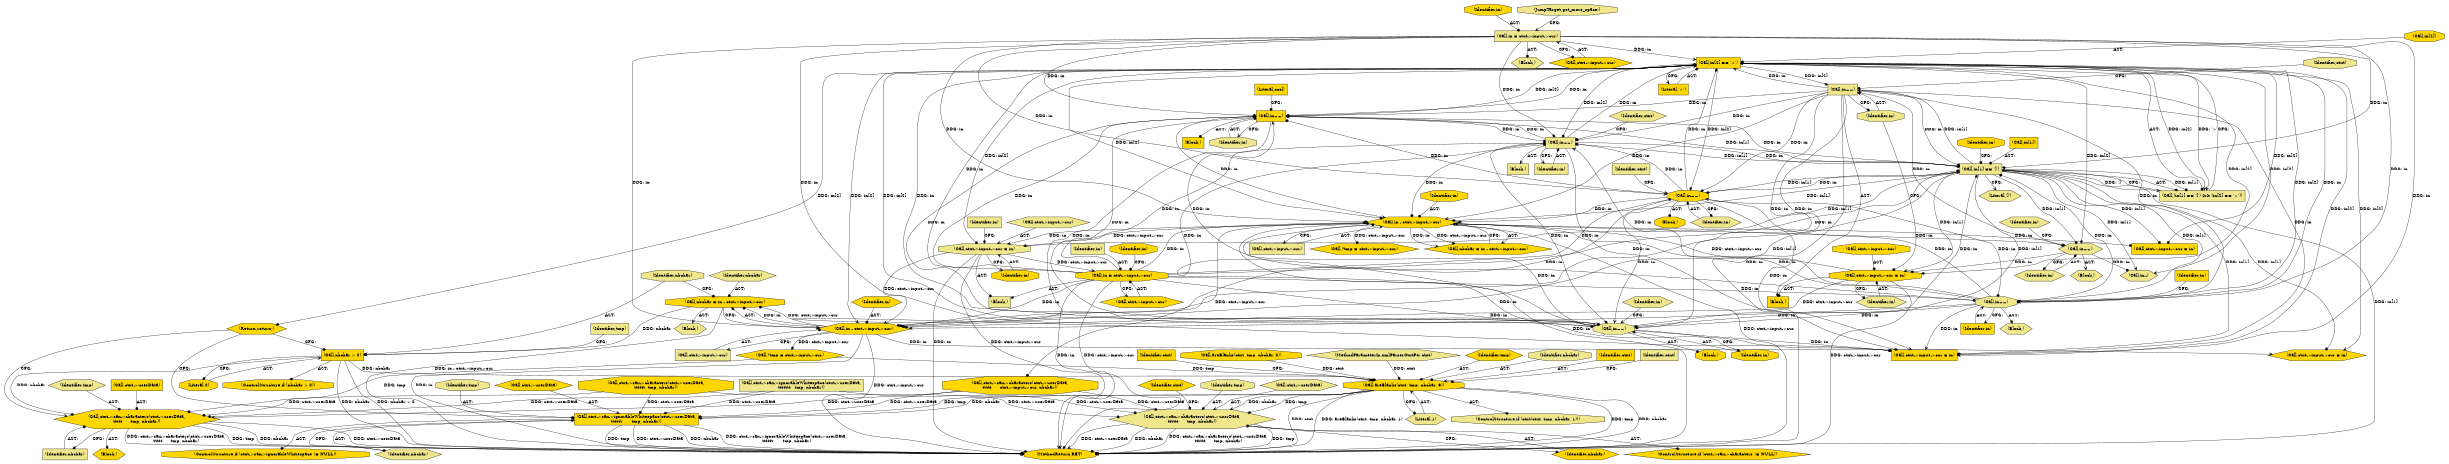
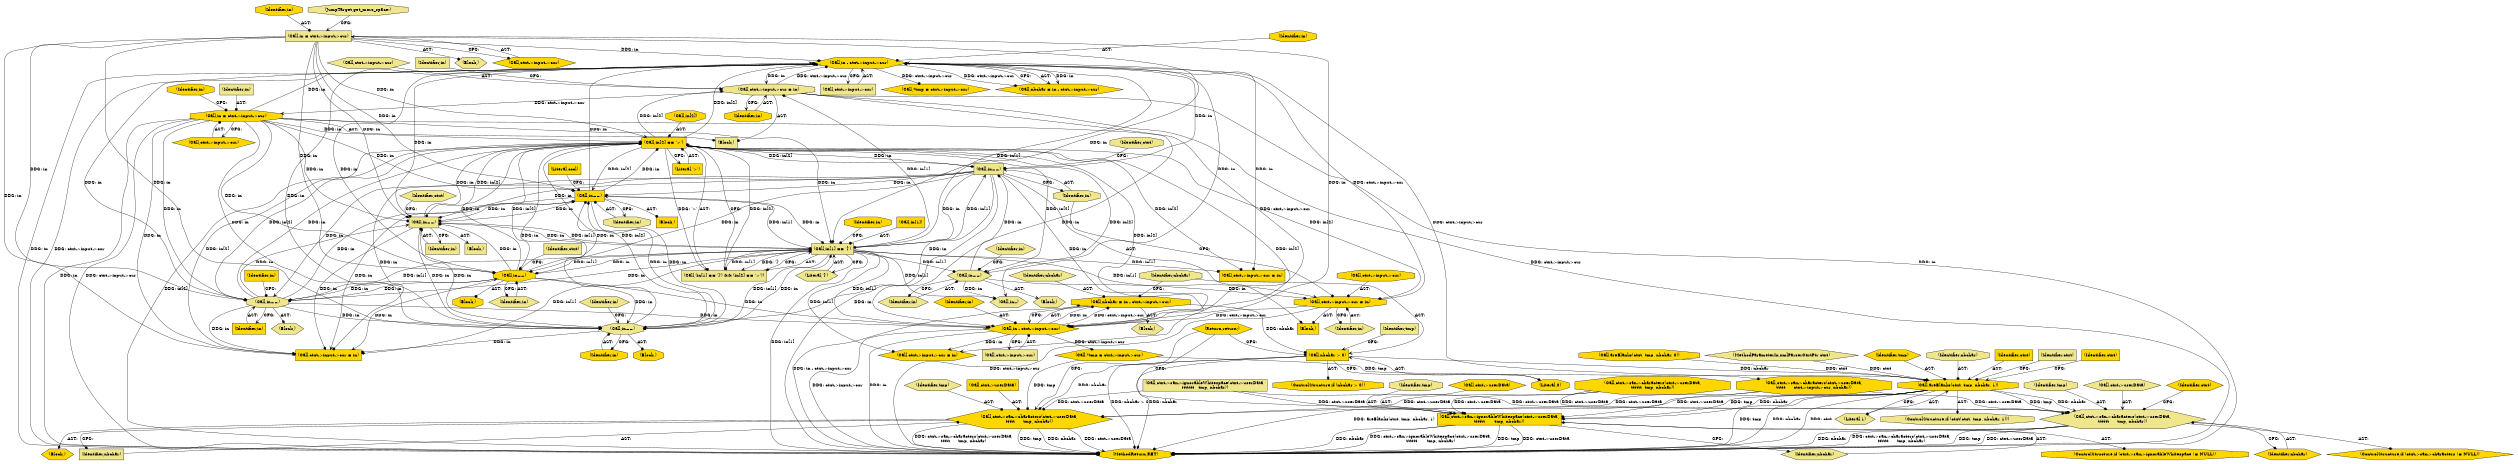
  digraph {
    node [fillcolor=gold shape=hexagon style=filled]
    edge [arrowhead=dot]
    n1 [label="(Call,nbchar = in - ctxt->input->cur)" shape=octagon]
    n2 [label="(Call,in - ctxt->input->cur)"]
    n3 [label="(Call,nbchar > 0)" shape=box]
    n4 [label="(MethodReturn,RET)" shape=octagon]
    n5 [fillcolor=khaki label="(Block,)"]
    n6 [fillcolor=khaki label="(Call,ctxt->input->cur)" shape=box]
    n7 [label="(Call,*tmp = ctxt->input->cur)"]
    n8 [label="(Call,ctxt->input->cur = in)"]
-   n9 [label="(Call,areBlanks(ctxt, tmp, nbchar, 6))" shape=octagon]
+   n9 [label="(Call,areBlanks(ctxt, tmp, nbchar, 1))" shape=octagon]
    n10 [label="(Call,ctxt->sax->characters(ctxt->userData,\n\t\t\t\t\t      tmp, nbchar))"]
    n11 [label="(ControlStructure,if (nbchar > 0))" shape=octagon]
    n12 [label="(Literal,0)" shape=octagon]
    n13 [fillcolor=khaki label="(Call,in++)" shape=box]
    n14 [label="(Call,in[2] == '>')" shape=box]
    n15 [label="(Call,in++)" shape=box]
    n16 [fillcolor=khaki label="(Call,in++)" shape=box]
    n17 [label="(Call,in++)" shape=octagon]
    n18 [fillcolor=khaki label="(Call,in[1] == ']')" shape=box]
    n19 [fillcolor=khaki label="(Call,in++)" shape=octagon]
    n20 [fillcolor=khaki label="(Call,in++)" shape=octagon]
    n21 [label="(Call,in - ctxt->input->cur)"]
    n22 [label="(Call,ctxt->input->cur = in)" shape=box]
    n23 [fillcolor=khaki label="(Identifier,in)" shape=octagon]
    n24 [label="(Block,)" shape=box]
    n25 [fillcolor=khaki label="(Call,ctxt->input->cur = in)" shape=octagon]
    n26 [label="(Call,ctxt->input->cur = in)" shape=octagon]
    n27 [fillcolor=khaki label="(Call,in++)"]
    n28 [label="(Call,ctxt->input->cur = in)" shape=box]
    n29 [fillcolor=khaki label="(Call,(in[1] == ']') && (in[2] == '>'))" shape=box]
    n30 [fillcolor=khaki label="(Call,in--)"]
    n31 [label="(Literal,'>')" shape=box]
    n32 [fillcolor=khaki label="(Identifier,in)" shape=octagon]
    n33 [label="(Block,)" shape=box]
    n34 [fillcolor=khaki label="(Block,)" shape=box]
    n35 [fillcolor=khaki label="(Identifier,in)" shape=box]
    n36 [label="(Block,)" shape=octagon]
    n37 [fillcolor=khaki label="(Identifier,in)"]
    n38 [fillcolor=khaki label="(Literal,']')"]
    n39 [label="(Identifier,in)" shape=octagon]
    n40 [label="(Block,)" shape=octagon]
    n41 [label="(Identifier,in)" shape=box]
    n42 [fillcolor=khaki label="(Block,)"]
    n43 [fillcolor=khaki label="(Call,ctxt->input->cur)" shape=box]
    n44 [label="(Call,ctxt->sax->characters(ctxt->userData,\n\t\t\t\t\t      ctxt->input->cur, nbchar))" shape=octagon]
    n45 [label="(Call,*tmp = ctxt->input->cur)"]
    n46 [label="(Call,nbchar = in - ctxt->input->cur)"]
    n47 [label="(Call,in = ctxt->input->cur)" shape=octagon]
    n48 [fillcolor=khaki label="(Block,)" shape=box]
    n49 [label="(Identifier,in)" shape=octagon]
    n50 [fillcolor=khaki label="(Identifier,in)"]
    n51 [fillcolor=khaki label="(Block,)"]
    n52 [fillcolor=khaki label="(Identifier,in)"]
    n53 [fillcolor=khaki label="(Call,in = ctxt->input->cur)" shape=box]
    n54 [fillcolor=khaki label="(Block,)"]
    n55 [label="(Call,ctxt->input->cur)"]
    n56 [label="(Call,ctxt->input->cur)"]
    n57 [label="(Call,ctxt->sax->ignorableWhitespace(ctxt->userData,\n\t\t\t\t\t\t       tmp, nbchar))" shape=box]
    n58 [fillcolor=khaki label="(Call,ctxt->sax->characters(ctxt->userData,\n\t\t\t\t\t\t      tmp, nbchar))"]
    n59 [fillcolor=khaki label="(Literal,1)"]
    n60 [fillcolor=khaki label="(ControlStructure,if (ctxt(ctxt, tmp, nbchar, 1)))" shape=octagon]
    n61 [label="(Block,)"]
    n62 [fillcolor=khaki label="(Identifier,nbchar)" shape=box]
    n63 [fillcolor=khaki label="(Identifier,nbchar)"]
    n64 [label="(ControlStructure,if (ctxt->sax->ignorableWhitespace != NULL))" shape=octagon]
    n65 [label="(Identifier,nbchar)"]
    n66 [label="(ControlStructure,if (ctxt->sax->characters != NULL))"]
    n67 [fillcolor=khaki label="(Identifier,in)" shape=box]
    n68 [label="(Call,areBlanks(ctxt, tmp, nbchar, 0))" shape=octagon]
    n69 [fillcolor=khaki label="(Identifier,nbchar)"]
    n70 [fillcolor=khaki label="(Identifier,tmp)" shape=octagon]
    n71 [fillcolor=khaki label="(Call,ctxt->userData)"]
    n72 [fillcolor=khaki label="(Identifier,tmp)" shape=box]
    n73 [label="(Identifier,in)"]
    n74 [fillcolor=khaki label="(Identifier,ctxt)" shape=octagon]
    n75 [label="(Literal,ccol)" shape=box]
    n76 [label="(Identifier,in)" shape=octagon]
    n77 [label="(Identifier,in)" shape=octagon]
    n78 [fillcolor=khaki label="(Identifier,ctxt)" shape=box]
    n79 [fillcolor=khaki label="(MethodParameterIn,xmlParserCtxtPtr ctxt)"]
    n80 [fillcolor=khaki label="(Identifier,in)" shape=box]
    n81 [fillcolor=khaki label="(Call,ctxt->input->cur)"]
    n82 [label="(Identifier,in)" shape=octagon]
    n83 [fillcolor=khaki label="(Call,ctxt->sax->ignorableWhitespace(ctxt->userData,\n\t\t\t\t\t\t\t   tmp, nbchar))" shape=box]
    n84 [fillcolor=khaki label="(Identifier,ctxt)"]
    n85 [label="(Identifier,tmp)"]
    n86 [fillcolor=khaki label="(JumpTarget,get_more_space:)" shape=octagon]
    n87 [label="(Identifier,ctxt)"]
    n88 [fillcolor=khaki label="(Identifier,tmp)" shape=octagon]
    n89 [label="(Call,in[1])" shape=box]
    n90 [fillcolor=khaki label="(Identifier,nbchar)" shape=octagon]
    n91 [fillcolor=khaki label="(Identifier,nbchar)" shape=octagon]
    n92 [fillcolor=khaki label="(Identifier,tmp)"]
    n93 [label="(Call,ctxt->input->cur)" shape=octagon]
    n94 [label="(Call,in[2])" shape=octagon]
    n95 [label="(Identifier,in)" shape=box]
    n96 [label="(Return,return;)"]
    n97 [fillcolor=khaki label="(Identifier,in)"]
    n98 [label="(Identifier,ctxt)" shape=box]
    n99 [label="(Call,ctxt->userData)"]
    n100 [label="(Call,ctxt->userData)" shape=box]
    n101 [label="(Identifier,in)" shape=octagon]
    n102 [fillcolor=khaki label="(Identifier,ctxt)" shape=box]
    n103 [label="(Identifier,ctxt)" shape=box]
    n104 [label="(Call,ctxt->sax->characters(ctxt->userData,\n\t\t\t\t\t\t  tmp, nbchar))" shape=octagon]
    n105 [fillcolor=khaki label="(Identifier,in)"]
    n1 -> n2 [arrowhead=vee label="CFG: "]
    n1 -> n3 [label="DDG: nbchar"]
    n1 -> n4 [arrowhead=vee label="DDG: in - ctxt->input->cur"]
    n1 -> n5 [arrowhead=vee label="AST: "]
    n2 -> n1 [arrowhead=diamond label="AST: "]
    n2 -> n1 [label="DDG: in"]
    n2 -> n1 [label="DDG: ctxt->input->cur"]
    n2 -> n4 [arrowhead=diamond label="DDG: ctxt->input->cur"]
    n2 -> n4 [arrowhead=diamond label="DDG: in"]
    n2 -> n6 [arrowhead=vee label="CFG: "]
    n2 -> n7 [arrowhead=diamond label="DDG: ctxt->input->cur"]
    n2 -> n8 [arrowhead=vee label="DDG: in"]
    n3 -> n4 [arrowhead=diamond label="DDG: nbchar > 0"]
    n3 -> n4 [arrowhead=diamond label="DDG: nbchar"]
    n3 -> n9 [label="DDG: nbchar"]
    n3 -> n10 [arrowhead=diamond label="DDG: nbchar"]
    n3 -> n11 [arrowhead=diamond label="AST: "]
    n3 -> n12 [arrowhead=diamond label="CFG: "]
    n6 -> n2 [label="AST: "]
    n7 -> n9 [arrowhead=diamond label="DDG: tmp"]
    n7 -> n10 [label="DDG: tmp"]
    n9 -> n4 [label="DDG: areBlanks(ctxt, tmp, nbchar, 1)"]
    n9 -> n4 [arrowhead=diamond label="DDG: tmp"]
    n9 -> n4 [arrowhead=diamond label="DDG: nbchar"]
    n9 -> n4 [arrowhead=vee label="DDG: ctxt"]
    n9 -> n57 [arrowhead=vee label="DDG: tmp"]
    n9 -> n57 [arrowhead=diamond label="DDG: nbchar"]
    n9 -> n58 [arrowhead=diamond label="DDG: tmp"]
    n9 -> n58 [arrowhead=vee label="DDG: nbchar"]
    n9 -> n59 [label="CFG: "]
    n9 -> n60 [arrowhead=diamond label="AST: "]
    n10 -> n4 [arrowhead=vee label="DDG: ctxt->userData"]
    n10 -> n4 [label="DDG: ctxt->sax->characters(ctxt->userData,\n\t\t\t\t\t      tmp, nbchar)"]
    n10 -> n4 [arrowhead=diamond label="DDG: tmp"]
    n10 -> n4 [label="DDG: nbchar"]
    n10 -> n61 [arrowhead=diamond label="AST: "]
    n10 -> n62 [arrowhead=diamond label="CFG: "]
    n12 -> n3 [arrowhead=vee label="AST: "]
    n13 -> n2 [arrowhead=diamond label="DDG: in"]
    n13 -> n4 [label="DDG: in"]
    n13 -> n14 [arrowhead=vee label="DDG: in"]
    n13 -> n15 [arrowhead=diamond label="DDG: in"]
    n13 -> n16 [arrowhead=diamond label="DDG: in"]
    n13 -> n17 [arrowhead=diamond label="DDG: in"]
    n13 -> n18 [label="DDG: in"]
    n13 -> n19 [arrowhead=diamond label="DDG: in"]
    n13 -> n20 [arrowhead=vee label="DDG: in"]
    n13 -> n21 [arrowhead=vee label="DDG: in"]
    n13 -> n22 [label="DDG: in"]
    n13 -> n23 [arrowhead=diamond label="CFG: "]
    n13 -> n24 [arrowhead=diamond label="AST: "]
    n14 -> n2 [arrowhead=vee label="DDG: in[2]"]
-   n14 -> n96 [arrowhead=diamond label="DDG: in[2]"]
+   n14 -> n4 [arrowhead=diamond label="DDG: in[2]"]
    n14 -> n8 [arrowhead=vee label="DDG: in[2]"]
    n14 -> n13 [arrowhead=diamond label="DDG: in[2]"]
    n14 -> n15 [arrowhead=vee label="DDG: in[2]"]
    n14 -> n16 [label="DDG: in[2]"]
    n14 -> n17 [arrowhead=diamond label="DDG: in[2]"]
    n14 -> n19 [label="DDG: in[2]"]
    n14 -> n20 [arrowhead=vee label="DDG: in[2]"]
    n14 -> n21 [label="DDG: in[2]"]
    n14 -> n22 [arrowhead=vee label="DDG: in[2]"]
    n14 -> n25 [label="DDG: in[2]"]
    n14 -> n26 [arrowhead=diamond label="DDG: in[2]"]
    n14 -> n27 [arrowhead=diamond label="DDG: in[2]"]
    n14 -> n28 [label="DDG: in[2]"]
    n14 -> n29 [label="AST: "]
    n14 -> n29 [arrowhead=vee label="DDG: in[2]"]
    n14 -> n29 [arrowhead=vee label="DDG: '>'"]
    n14 -> n30 [arrowhead=vee label="DDG: in[2]"]
    n14 -> n31 [arrowhead=vee label="CFG: "]
    n15 -> n14 [arrowhead=diamond label="DDG: in"]
    n15 -> n16 [label="DDG: in"]
    n15 -> n18 [arrowhead=diamond label="DDG: in"]
    n15 -> n19 [label="DDG: in"]
    n15 -> n21 [arrowhead=vee label="DDG: in"]
    n15 -> n22 [arrowhead=vee label="DDG: in"]
    n15 -> n32 [arrowhead=vee label="CFG: "]
    n15 -> n33 [label="AST: "]
    n16 -> n14 [arrowhead=vee label="DDG: in"]
    n16 -> n15 [arrowhead=diamond label="DDG: in"]
    n16 -> n18 [label="DDG: in"]
    n16 -> n19 [arrowhead=diamond label="DDG: in"]
    n16 -> n21 [label="DDG: in"]
    n16 -> n22 [arrowhead=diamond label="DDG: in"]
    n16 -> n34 [arrowhead=vee label="AST: "]
    n16 -> n35 [arrowhead=vee label="CFG: "]
    n17 -> n2 [label="DDG: in"]
    n17 -> n14 [arrowhead=diamond label="DDG: in"]
    n17 -> n15 [label="DDG: in"]
    n17 -> n16 [label="DDG: in"]
    n17 -> n18 [arrowhead=vee label="DDG: in"]
    n17 -> n19 [arrowhead=vee label="DDG: in"]
    n17 -> n20 [label="DDG: in"]
    n17 -> n21 [arrowhead=diamond label="DDG: in"]
    n17 -> n22 [arrowhead=vee label="DDG: in"]
    n17 -> n36 [label="AST: "]
    n17 -> n37 [arrowhead=diamond label="CFG: "]
    n18 -> n2 [label="DDG: in[1]"]
    n18 -> n4 [label="DDG: in[1]"]
    n18 -> n8 [label="DDG: in[1]"]
    n18 -> n13 [arrowhead=vee label="DDG: in[1]"]
    n18 -> n15 [arrowhead=vee label="DDG: in[1]"]
    n18 -> n16 [arrowhead=vee label="DDG: in[1]"]
    n18 -> n17 [arrowhead=diamond label="DDG: in[1]"]
    n18 -> n19 [label="DDG: in[1]"]
    n18 -> n20 [arrowhead=diamond label="DDG: in[1]"]
    n18 -> n21 [arrowhead=diamond label="DDG: in[1]"]
    n18 -> n22 [arrowhead=diamond label="DDG: in[1]"]
    n18 -> n25 [arrowhead=diamond label="DDG: in[1]"]
    n18 -> n26 [arrowhead=vee label="DDG: in[1]"]
    n18 -> n27 [label="DDG: in[1]"]
    n18 -> n28 [label="DDG: in[1]"]
    n18 -> n29 [arrowhead=diamond label="AST: "]
    n18 -> n29 [label="DDG: in[1]"]
    n18 -> n29 [arrowhead=vee label="DDG: ']'"]
    n18 -> n30 [arrowhead=vee label="DDG: in[1]"]
    n18 -> n38 [arrowhead=vee label="CFG: "]
    n19 -> n14 [label="DDG: in"]
    n19 -> n15 [arrowhead=diamond label="DDG: in"]
    n19 -> n16 [label="DDG: in"]
    n19 -> n18 [arrowhead=diamond label="DDG: in"]
    n19 -> n21 [label="DDG: in"]
    n19 -> n22 [label="DDG: in"]
    n19 -> n39 [arrowhead=diamond label="CFG: "]
    n19 -> n40 [label="AST: "]
    n20 -> n2 [arrowhead=vee label="DDG: in"]
    n20 -> n14 [arrowhead=diamond label="DDG: in"]
    n20 -> n15 [arrowhead=vee label="DDG: in"]
    n20 -> n16 [arrowhead=vee label="DDG: in"]
    n20 -> n17 [arrowhead=vee label="DDG: in"]
    n20 -> n18 [label="DDG: in"]
    n20 -> n19 [arrowhead=vee label="DDG: in"]
    n20 -> n21 [arrowhead=vee label="DDG: in"]
    n20 -> n22 [arrowhead=vee label="DDG: in"]
    n20 -> n41 [arrowhead=vee label="CFG: "]
    n20 -> n42 [arrowhead=diamond label="AST: "]
    n21 -> n4 [label="DDG: in"]
    n21 -> n4 [label="DDG: ctxt->input->cur"]
    n21 -> n25 [arrowhead=vee label="DDG: in"]
    n21 -> n27 [arrowhead=vee label="DDG: in"]
    n21 -> n28 [label="DDG: in"]
    n21 -> n43 [arrowhead=vee label="CFG: "]
    n21 -> n44 [label="DDG: ctxt->input->cur"]
    n21 -> n45 [label="DDG: ctxt->input->cur"]
    n21 -> n46 [arrowhead=vee label="AST: "]
    n21 -> n46 [arrowhead=vee label="DDG: in"]
    n21 -> n46 [arrowhead=diamond label="DDG: ctxt->input->cur"]
    n23 -> n13 [arrowhead=vee label="AST: "]
    n23 -> n26 [label="CFG: "]
    n25 -> n2 [arrowhead=vee label="DDG: ctxt->input->cur"]
    n25 -> n4 [arrowhead=vee label="DDG: ctxt->input->cur"]
    n25 -> n4 [arrowhead=diamond label="DDG: in"]
    n25 -> n21 [label="DDG: ctxt->input->cur"]
    n25 -> n47 [arrowhead=vee label="DDG: ctxt->input->cur"]
    n25 -> n48 [label="AST: "]
    n25 -> n49 [arrowhead=vee label="CFG: "]
    n26 -> n2 [label="DDG: ctxt->input->cur"]
    n26 -> n4 [arrowhead=vee label="DDG: ctxt->input->cur"]
    n26 -> n21 [arrowhead=vee label="DDG: ctxt->input->cur"]
    n26 -> n24 [label="AST: "]
    n26 -> n50 [label="CFG: "]
    n27 -> n13 [arrowhead=diamond label="DDG: in"]
    n27 -> n26 [arrowhead=diamond label="DDG: in"]
    n27 -> n30 [label="DDG: in"]
    n27 -> n51 [arrowhead=vee label="AST: "]
    n27 -> n52 [arrowhead=diamond label="CFG: "]
    n29 -> n14 [label="CFG: "]
    n29 -> n18 [arrowhead=vee label="CFG: "]
    n31 -> n14 [arrowhead=diamond label="AST: "]
    n32 -> n15 [label="AST: "]
    n35 -> n16 [arrowhead=diamond label="AST: "]
    n37 -> n17 [arrowhead=diamond label="AST: "]
+   n38 -> n18 [arrowhead=vee label="AST: "]
    n39 -> n19 [arrowhead=diamond label="AST: "]
    n41 -> n20 [arrowhead=vee label="AST: "]
    n43 -> n21 [arrowhead=vee label="AST: "]
    n44 -> n10 [arrowhead=vee label="DDG: ctxt->userData"]
    n44 -> n57 [label="DDG: ctxt->userData"]
    n44 -> n58 [label="DDG: ctxt->userData"]
    n46 -> n21 [label="CFG: "]
    n47 -> n2 [arrowhead=diamond label="DDG: in"]
    n47 -> n4 [arrowhead=vee label="DDG: in"]
    n47 -> n4 [arrowhead=diamond label="DDG: ctxt->input->cur"]
    n47 -> n14 [label="DDG: in"]
    n47 -> n15 [arrowhead=diamond label="DDG: in"]
    n47 -> n16 [label="DDG: in"]
    n47 -> n17 [label="DDG: in"]
    n47 -> n18 [arrowhead=diamond label="DDG: in"]
    n47 -> n19 [arrowhead=vee label="DDG: in"]
    n47 -> n20 [label="DDG: in"]
    n47 -> n21 [arrowhead=diamond label="DDG: in"]
    n47 -> n22 [arrowhead=diamond label="DDG: in"]
    n47 -> n48 [arrowhead=diamond label="AST: "]
    n47 -> n56 [arrowhead=vee label="CFG: "]
    n49 -> n25 [arrowhead=vee label="AST: "]
    n50 -> n26 [arrowhead=diamond label="AST: "]
    n52 -> n27 [arrowhead=diamond label="AST: "]
    n53 -> n2 [arrowhead=diamond label="DDG: in"]
    n53 -> n14 [arrowhead=vee label="DDG: in"]
    n53 -> n15 [arrowhead=diamond label="DDG: in"]
    n53 -> n16 [arrowhead=diamond label="DDG: in"]
    n53 -> n17 [arrowhead=vee label="DDG: in"]
    n53 -> n18 [arrowhead=diamond label="DDG: in"]
    n53 -> n19 [arrowhead=vee label="DDG: in"]
    n53 -> n20 [arrowhead=diamond label="DDG: in"]
    n53 -> n21 [arrowhead=diamond label="DDG: in"]
    n53 -> n22 [label="DDG: in"]
    n53 -> n54 [label="AST: "]
    n53 -> n55 [label="CFG: "]
    n55 -> n53 [arrowhead=vee label="AST: "]
    n56 -> n47 [label="AST: "]
    n57 -> n4 [label="DDG: tmp"]
    n57 -> n4 [arrowhead=diamond label="DDG: ctxt->userData"]
    n57 -> n4 [arrowhead=diamond label="DDG: nbchar"]
    n57 -> n4 [arrowhead=diamond label="DDG: ctxt->sax->ignorableWhitespace(ctxt->userData,\n\t\t\t\t\t\t       tmp, nbchar)"]
    n57 -> n63 [arrowhead=diamond label="CFG: "]
    n57 -> n64 [label="AST: "]
    n58 -> n4 [arrowhead=vee label="DDG: tmp"]
    n58 -> n4 [arrowhead=vee label="DDG: ctxt->userData"]
    n58 -> n4 [label="DDG: nbchar"]
    n58 -> n4 [label="DDG: ctxt->sax->characters(ctxt->userData,\n\t\t\t\t\t\t      tmp, nbchar)"]
    n58 -> n65 [arrowhead=diamond label="CFG: "]
    n58 -> n66 [arrowhead=diamond label="AST: "]
    n59 -> n9 [arrowhead=vee label="AST: "]
    n62 -> n10 [label="AST: "]
    n63 -> n57 [arrowhead=diamond label="AST: "]
    n65 -> n58 [label="AST: "]
    n67 -> n47 [label="AST: "]
    n68 -> n9 [arrowhead=diamond label="DDG: ctxt"]
    n69 -> n1 [label="AST: "]
    n70 -> n58 [arrowhead=diamond label="AST: "]
    n71 -> n58 [arrowhead=vee label="AST: "]
    n72 -> n3 [arrowhead=vee label="CFG: "]
    n73 -> n2 [label="AST: "]
    n74 -> n13 [label="CFG: "]
    n75 -> n15 [label="CFG: "]
    n76 -> n21 [label="AST: "]
    n77 -> n53 [label="AST: "]
    n78 -> n17 [arrowhead=vee label="CFG: "]
    n79 -> n9 [arrowhead=diamond label="DDG: ctxt"]
    n80 -> n25 [arrowhead=diamond label="CFG: "]
    n81 -> n25 [arrowhead=vee label="AST: "]
    n82 -> n18 [label="CFG: "]
    n83 -> n10 [label="DDG: ctxt->userData"]
    n83 -> n57 [arrowhead=diamond label="DDG: ctxt->userData"]
    n83 -> n58 [label="DDG: ctxt->userData"]
    n84 -> n16 [label="CFG: "]
    n85 -> n9 [arrowhead=diamond label="AST: "]
    n86 -> n53 [arrowhead=vee label="CFG: "]
    n87 -> n58 [arrowhead=diamond label="CFG: "]
    n88 -> n57 [arrowhead=diamond label="AST: "]
    n89 -> n18 [label="AST: "]
    n90 -> n1 [label="CFG: "]
    n90 -> n3 [arrowhead=vee label="AST: "]
    n91 -> n9 [label="AST: "]
    n92 -> n10 [label="AST: "]
    n93 -> n26 [label="AST: "]
    n94 -> n14 [arrowhead=diamond label="AST: "]
    n95 -> n20 [label="CFG: "]
    n96 -> n3 [label="CFG: "]
    n96 -> n10 [arrowhead=vee label="CFG: "]
    n96 -> n57 [label="CFG: "]
    n97 -> n27 [arrowhead=diamond label="CFG: "]
    n98 -> n9 [arrowhead=vee label="AST: "]
    n99 -> n57 [arrowhead=vee label="AST: "]
    n100 -> n10 [label="AST: "]
    n101 -> n47 [label="CFG: "]
    n102 -> n9 [label="CFG: "]
    n103 -> n9 [arrowhead=vee label="CFG: "]
    n104 -> n10 [label="DDG: ctxt->userData"]
    n104 -> n57 [label="DDG: ctxt->userData"]
    n104 -> n58 [label="DDG: ctxt->userData"]
    n105 -> n19 [arrowhead=vee label="CFG: "]
  }
